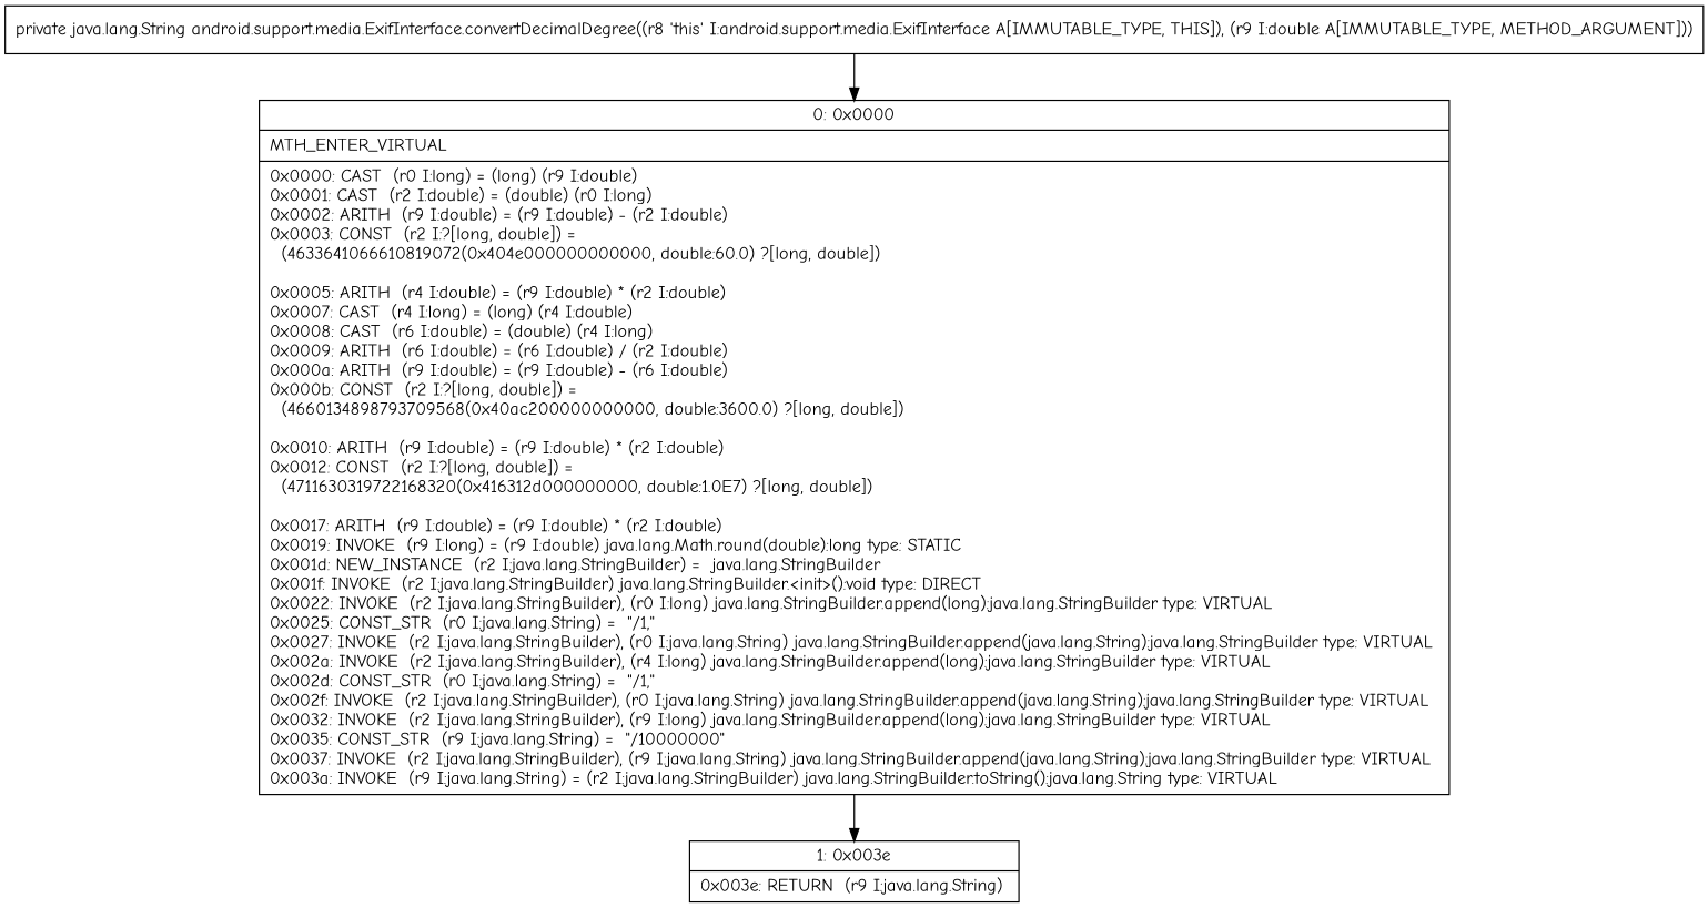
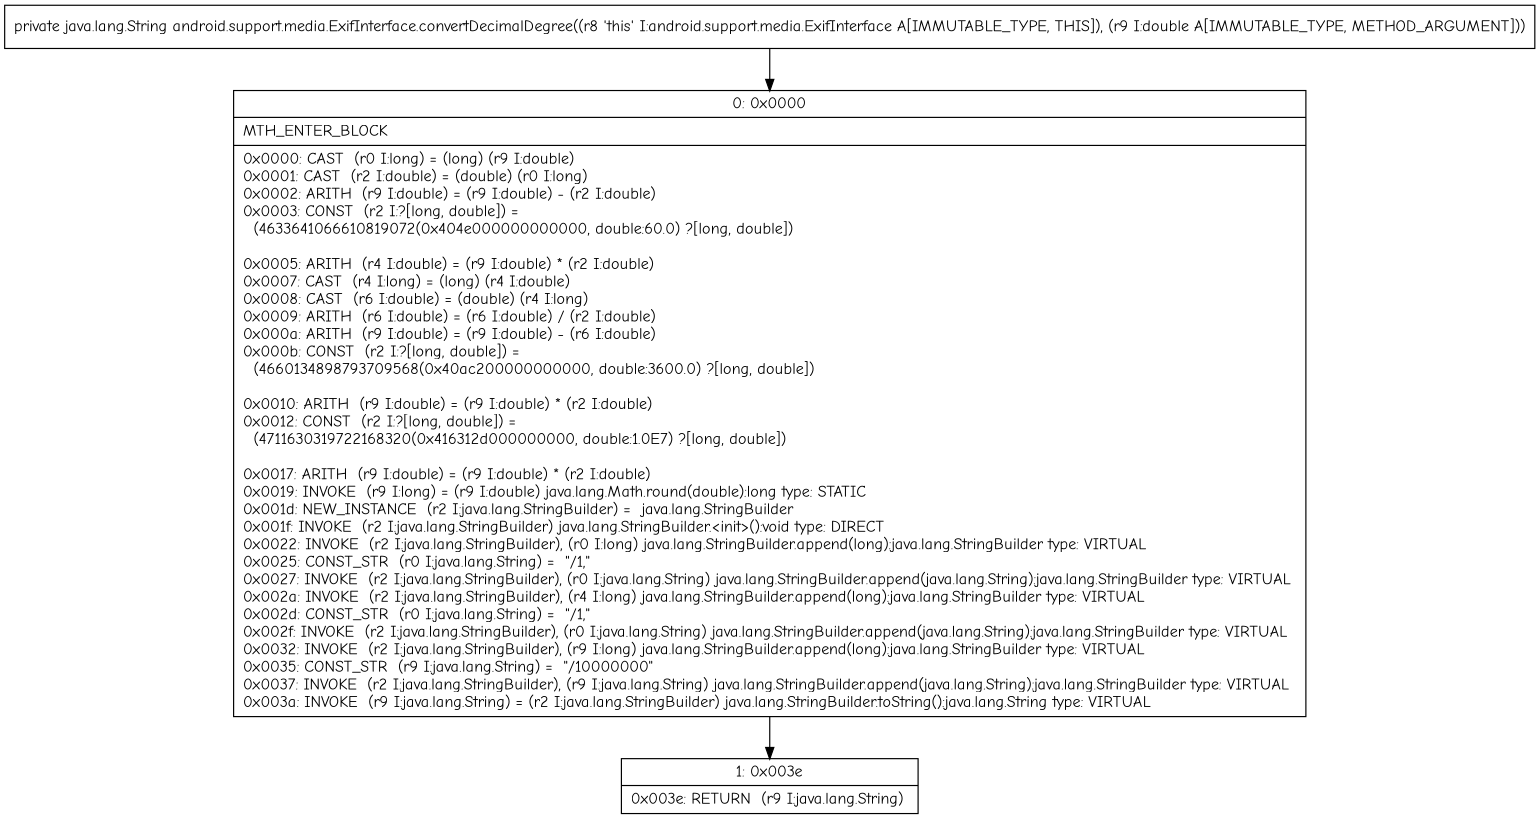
  digraph {
    fontname="Comic Neue"
    node [shape=record fontname="Comic Neue"]
    edge [fontname="Comic Neue"]
-   n1 [label="{0\:\ 0x0000|MTH_ENTER_VIRTUAL\l|0x0000: CAST  (r0 I:long) = (long) (r9 I:double) \l0x0001: CAST  (r2 I:double) = (double) (r0 I:long) \l0x0002: ARITH  (r9 I:double) = (r9 I:double) \- (r2 I:double) \l0x0003: CONST  (r2 I:?[long, double]) = \l  (4633641066610819072(0x404e000000000000, double:60.0) ?[long, double])\l \l0x0005: ARITH  (r4 I:double) = (r9 I:double) * (r2 I:double) \l0x0007: CAST  (r4 I:long) = (long) (r4 I:double) \l0x0008: CAST  (r6 I:double) = (double) (r4 I:long) \l0x0009: ARITH  (r6 I:double) = (r6 I:double) \/ (r2 I:double) \l0x000a: ARITH  (r9 I:double) = (r9 I:double) \- (r6 I:double) \l0x000b: CONST  (r2 I:?[long, double]) = \l  (4660134898793709568(0x40ac200000000000, double:3600.0) ?[long, double])\l \l0x0010: ARITH  (r9 I:double) = (r9 I:double) * (r2 I:double) \l0x0012: CONST  (r2 I:?[long, double]) = \l  (4711630319722168320(0x416312d000000000, double:1.0E7) ?[long, double])\l \l0x0017: ARITH  (r9 I:double) = (r9 I:double) * (r2 I:double) \l0x0019: INVOKE  (r9 I:long) = (r9 I:double) java.lang.Math.round(double):long type: STATIC \l0x001d: NEW_INSTANCE  (r2 I:java.lang.StringBuilder) =  java.lang.StringBuilder \l0x001f: INVOKE  (r2 I:java.lang.StringBuilder) java.lang.StringBuilder.\<init\>():void type: DIRECT \l0x0022: INVOKE  (r2 I:java.lang.StringBuilder), (r0 I:long) java.lang.StringBuilder.append(long):java.lang.StringBuilder type: VIRTUAL \l0x0025: CONST_STR  (r0 I:java.lang.String) =  \"\/1,\" \l0x0027: INVOKE  (r2 I:java.lang.StringBuilder), (r0 I:java.lang.String) java.lang.StringBuilder.append(java.lang.String):java.lang.StringBuilder type: VIRTUAL \l0x002a: INVOKE  (r2 I:java.lang.StringBuilder), (r4 I:long) java.lang.StringBuilder.append(long):java.lang.StringBuilder type: VIRTUAL \l0x002d: CONST_STR  (r0 I:java.lang.String) =  \"\/1,\" \l0x002f: INVOKE  (r2 I:java.lang.StringBuilder), (r0 I:java.lang.String) java.lang.StringBuilder.append(java.lang.String):java.lang.StringBuilder type: VIRTUAL \l0x0032: INVOKE  (r2 I:java.lang.StringBuilder), (r9 I:long) java.lang.StringBuilder.append(long):java.lang.StringBuilder type: VIRTUAL \l0x0035: CONST_STR  (r9 I:java.lang.String) =  \"\/10000000\" \l0x0037: INVOKE  (r2 I:java.lang.StringBuilder), (r9 I:java.lang.String) java.lang.StringBuilder.append(java.lang.String):java.lang.StringBuilder type: VIRTUAL \l0x003a: INVOKE  (r9 I:java.lang.String) = (r2 I:java.lang.StringBuilder) java.lang.StringBuilder.toString():java.lang.String type: VIRTUAL \l}"]
+   n1 [label="{0\:\ 0x0000|MTH_ENTER_BLOCK\l|0x0000: CAST  (r0 I:long) = (long) (r9 I:double) \l0x0001: CAST  (r2 I:double) = (double) (r0 I:long) \l0x0002: ARITH  (r9 I:double) = (r9 I:double) \- (r2 I:double) \l0x0003: CONST  (r2 I:?[long, double]) = \l  (4633641066610819072(0x404e000000000000, double:60.0) ?[long, double])\l \l0x0005: ARITH  (r4 I:double) = (r9 I:double) * (r2 I:double) \l0x0007: CAST  (r4 I:long) = (long) (r4 I:double) \l0x0008: CAST  (r6 I:double) = (double) (r4 I:long) \l0x0009: ARITH  (r6 I:double) = (r6 I:double) \/ (r2 I:double) \l0x000a: ARITH  (r9 I:double) = (r9 I:double) \- (r6 I:double) \l0x000b: CONST  (r2 I:?[long, double]) = \l  (4660134898793709568(0x40ac200000000000, double:3600.0) ?[long, double])\l \l0x0010: ARITH  (r9 I:double) = (r9 I:double) * (r2 I:double) \l0x0012: CONST  (r2 I:?[long, double]) = \l  (4711630319722168320(0x416312d000000000, double:1.0E7) ?[long, double])\l \l0x0017: ARITH  (r9 I:double) = (r9 I:double) * (r2 I:double) \l0x0019: INVOKE  (r9 I:long) = (r9 I:double) java.lang.Math.round(double):long type: STATIC \l0x001d: NEW_INSTANCE  (r2 I:java.lang.StringBuilder) =  java.lang.StringBuilder \l0x001f: INVOKE  (r2 I:java.lang.StringBuilder) java.lang.StringBuilder.\<init\>():void type: DIRECT \l0x0022: INVOKE  (r2 I:java.lang.StringBuilder), (r0 I:long) java.lang.StringBuilder.append(long):java.lang.StringBuilder type: VIRTUAL \l0x0025: CONST_STR  (r0 I:java.lang.String) =  \"\/1,\" \l0x0027: INVOKE  (r2 I:java.lang.StringBuilder), (r0 I:java.lang.String) java.lang.StringBuilder.append(java.lang.String):java.lang.StringBuilder type: VIRTUAL \l0x002a: INVOKE  (r2 I:java.lang.StringBuilder), (r4 I:long) java.lang.StringBuilder.append(long):java.lang.StringBuilder type: VIRTUAL \l0x002d: CONST_STR  (r0 I:java.lang.String) =  \"\/1,\" \l0x002f: INVOKE  (r2 I:java.lang.StringBuilder), (r0 I:java.lang.String) java.lang.StringBuilder.append(java.lang.String):java.lang.StringBuilder type: VIRTUAL \l0x0032: INVOKE  (r2 I:java.lang.StringBuilder), (r9 I:long) java.lang.StringBuilder.append(long):java.lang.StringBuilder type: VIRTUAL \l0x0035: CONST_STR  (r9 I:java.lang.String) =  \"\/10000000\" \l0x0037: INVOKE  (r2 I:java.lang.StringBuilder), (r9 I:java.lang.String) java.lang.StringBuilder.append(java.lang.String):java.lang.StringBuilder type: VIRTUAL \l0x003a: INVOKE  (r9 I:java.lang.String) = (r2 I:java.lang.StringBuilder) java.lang.StringBuilder.toString():java.lang.String type: VIRTUAL \l}"]
    n2 [label="{1\:\ 0x003e|0x003e: RETURN  (r9 I:java.lang.String) \l}"]
    n3 [label="{private java.lang.String android.support.media.ExifInterface.convertDecimalDegree((r8 'this' I:android.support.media.ExifInterface A[IMMUTABLE_TYPE, THIS]), (r9 I:double A[IMMUTABLE_TYPE, METHOD_ARGUMENT])) }"]
    n1 -> n2
    n3 -> n1
  }
